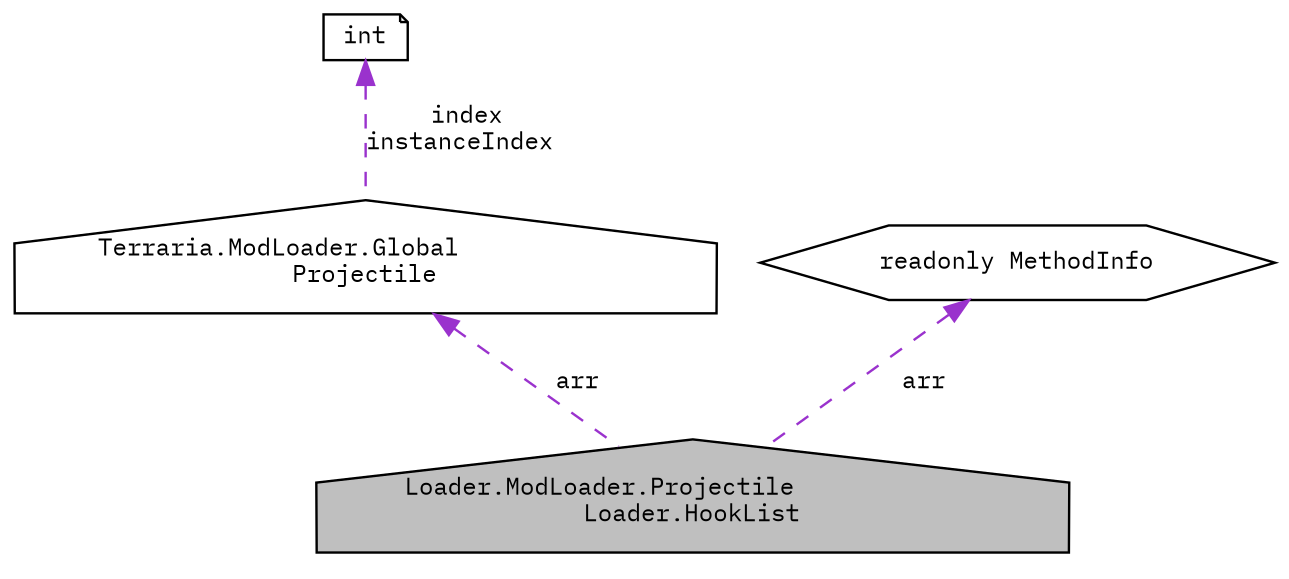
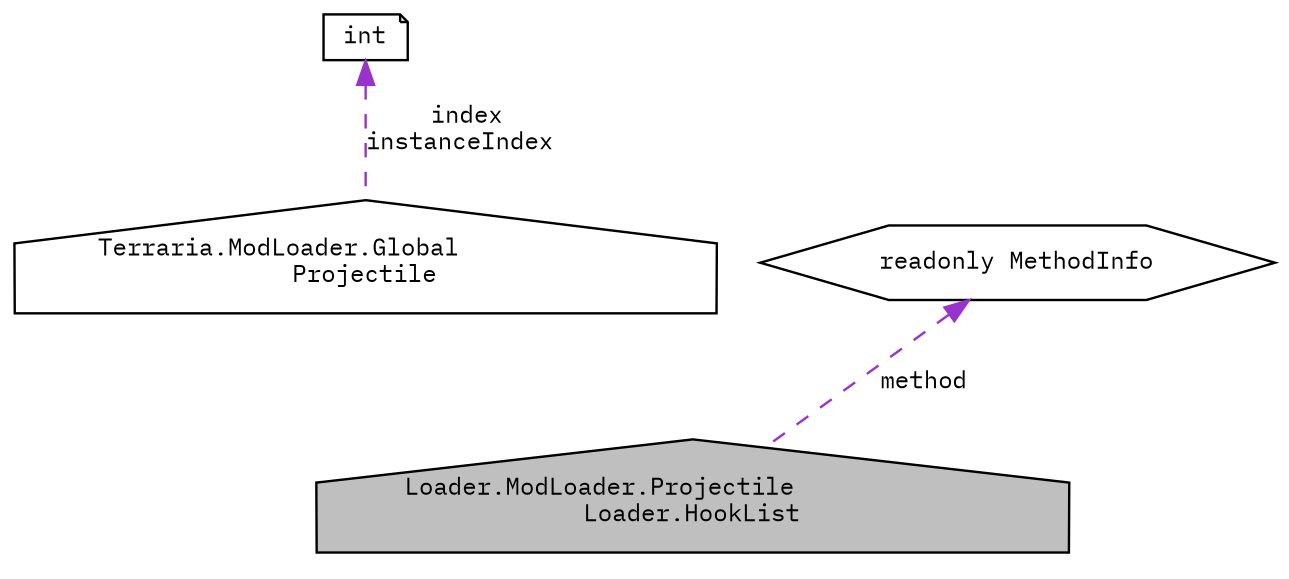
  digraph {
    fontname="IBM Plex Mono"
    node [color=black fillcolor=white fontname="IBM Plex Mono" fontsize=10 shape=house style=filled]
    edge [color=darkorchid3 dir=back fontname="IBM Plex Mono" fontsize=10 labelfontname=Helvetica labelfontsize=10 style=dashed]
    n1 [fillcolor=grey75 fontcolor=black height=0.2 label="Loader.ModLoader.Projectile\lLoader.HookList" width=0.4]
    n2 [height=0.2 label="Terraria.ModLoader.Global\lProjectile" width=0.4]
    n3 [height=0.2 label=int shape=note width=0.4]
    n4 [height=0.2 label="readonly MethodInfo" shape=hexagon width=0.4]
-   n2 -> n1 [label=" arr"]
    n3 -> n2 [label=" index\ninstanceIndex"]
-   n4 -> n1 [label=" arr"]
+   n4 -> n1 [label=" method"]
  }
